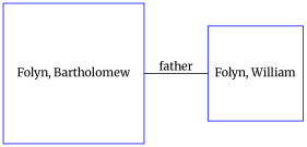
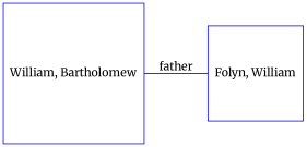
  digraph {
    rankdir=LR
    fontname=Merriweather
    node [color=blue regular=1 shape=box fontname=Merriweather]
-   n1 [label="Folyn, Bartholomew"]
+   n1 [label="William, Bartholomew"]
    n2 [label="Folyn, William"]
    n1 -> n2 [arrowsize=0.0 dir=none label=father fontname=Merriweather]
  }
